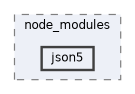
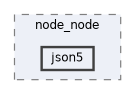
  digraph {
    compound=true
    n1 [color=grey25 fillcolor="#edf0f7" fontname=Helvetica fontsize=10 height=0.2 label=json5 shape=box style="filled,bold" width=0.4]
    subgraph cluster_1 {
      bgcolor="#edf0f7"
      fontname=Helvetica
      fontsize=10
-     label=node_modules
+     label=node_node
      pencolor=grey50
      style="filled,dashed"
      n1
    }
  }
